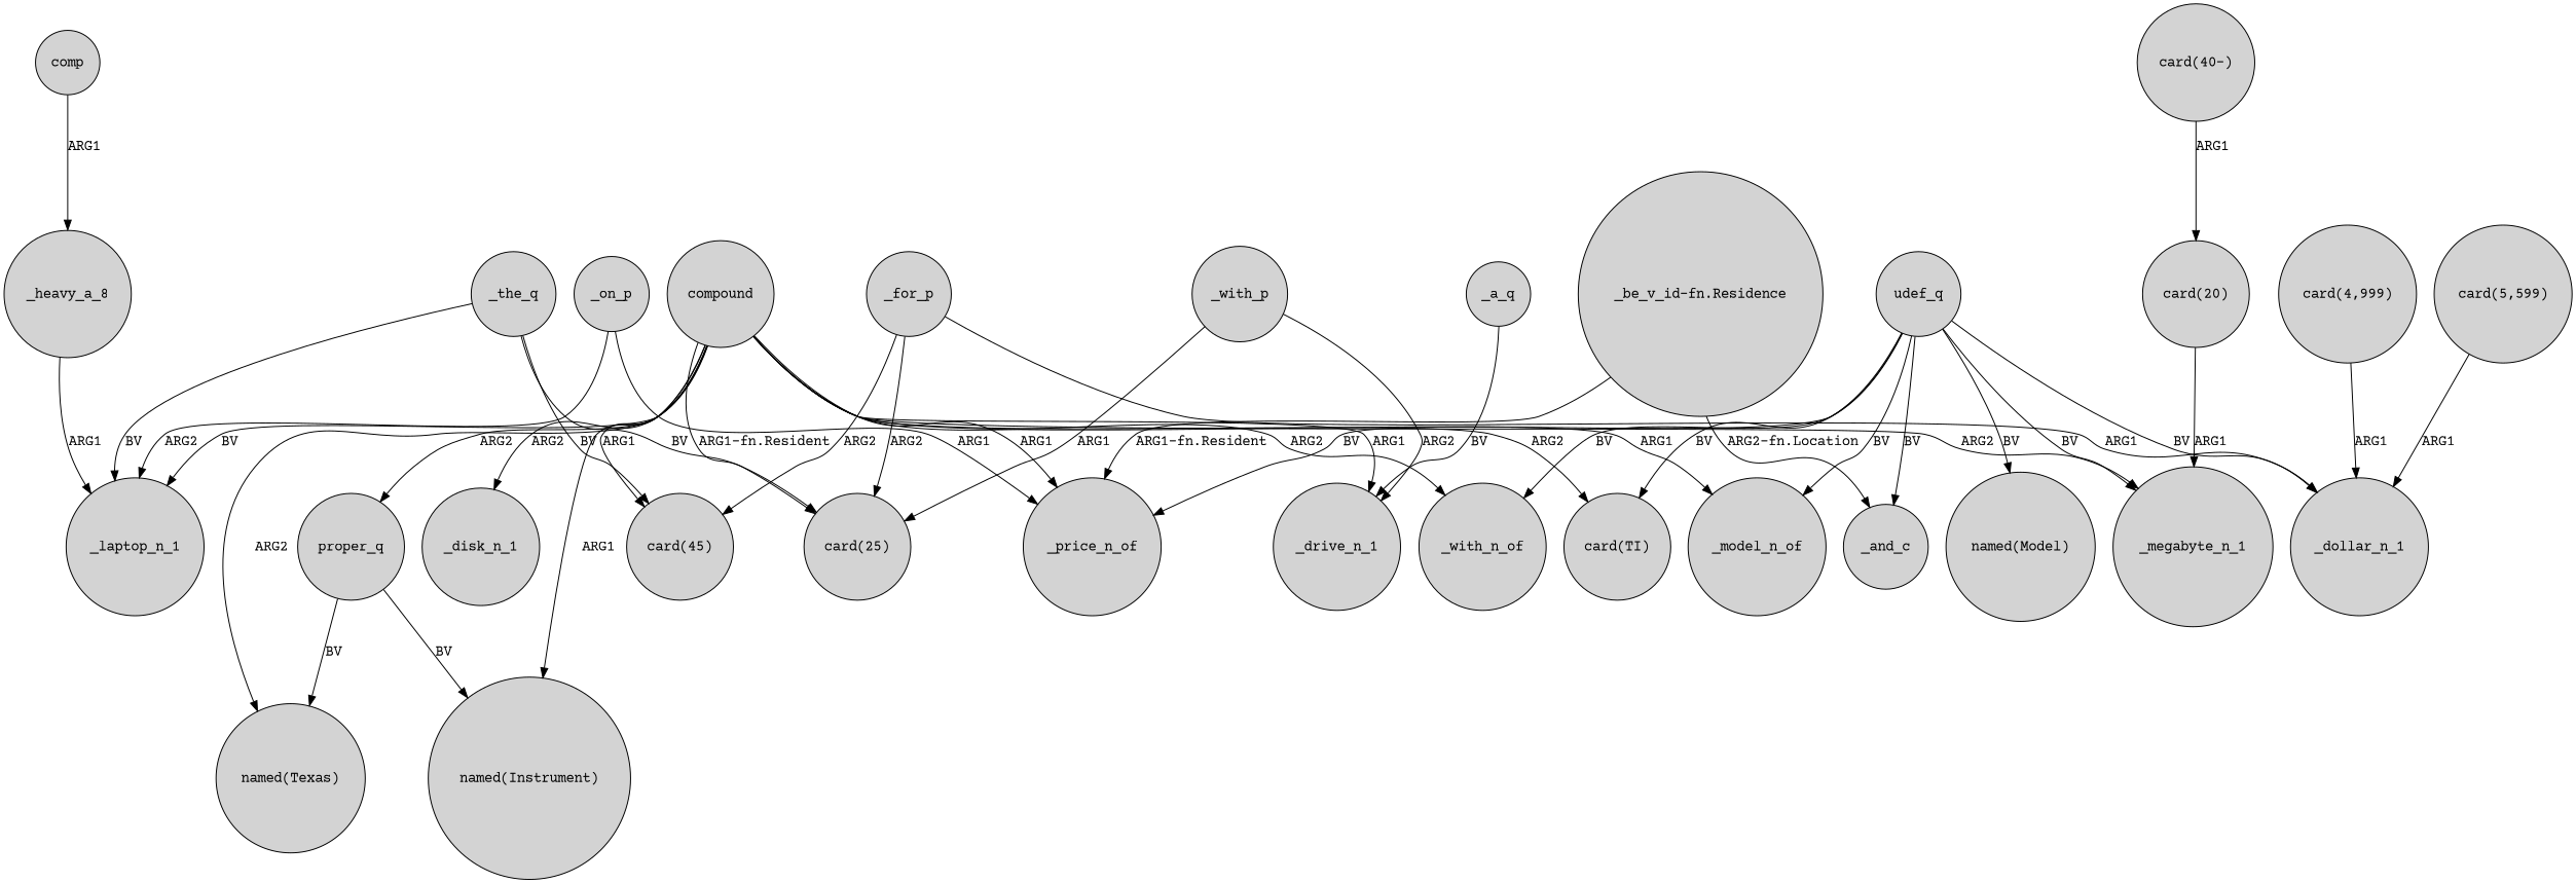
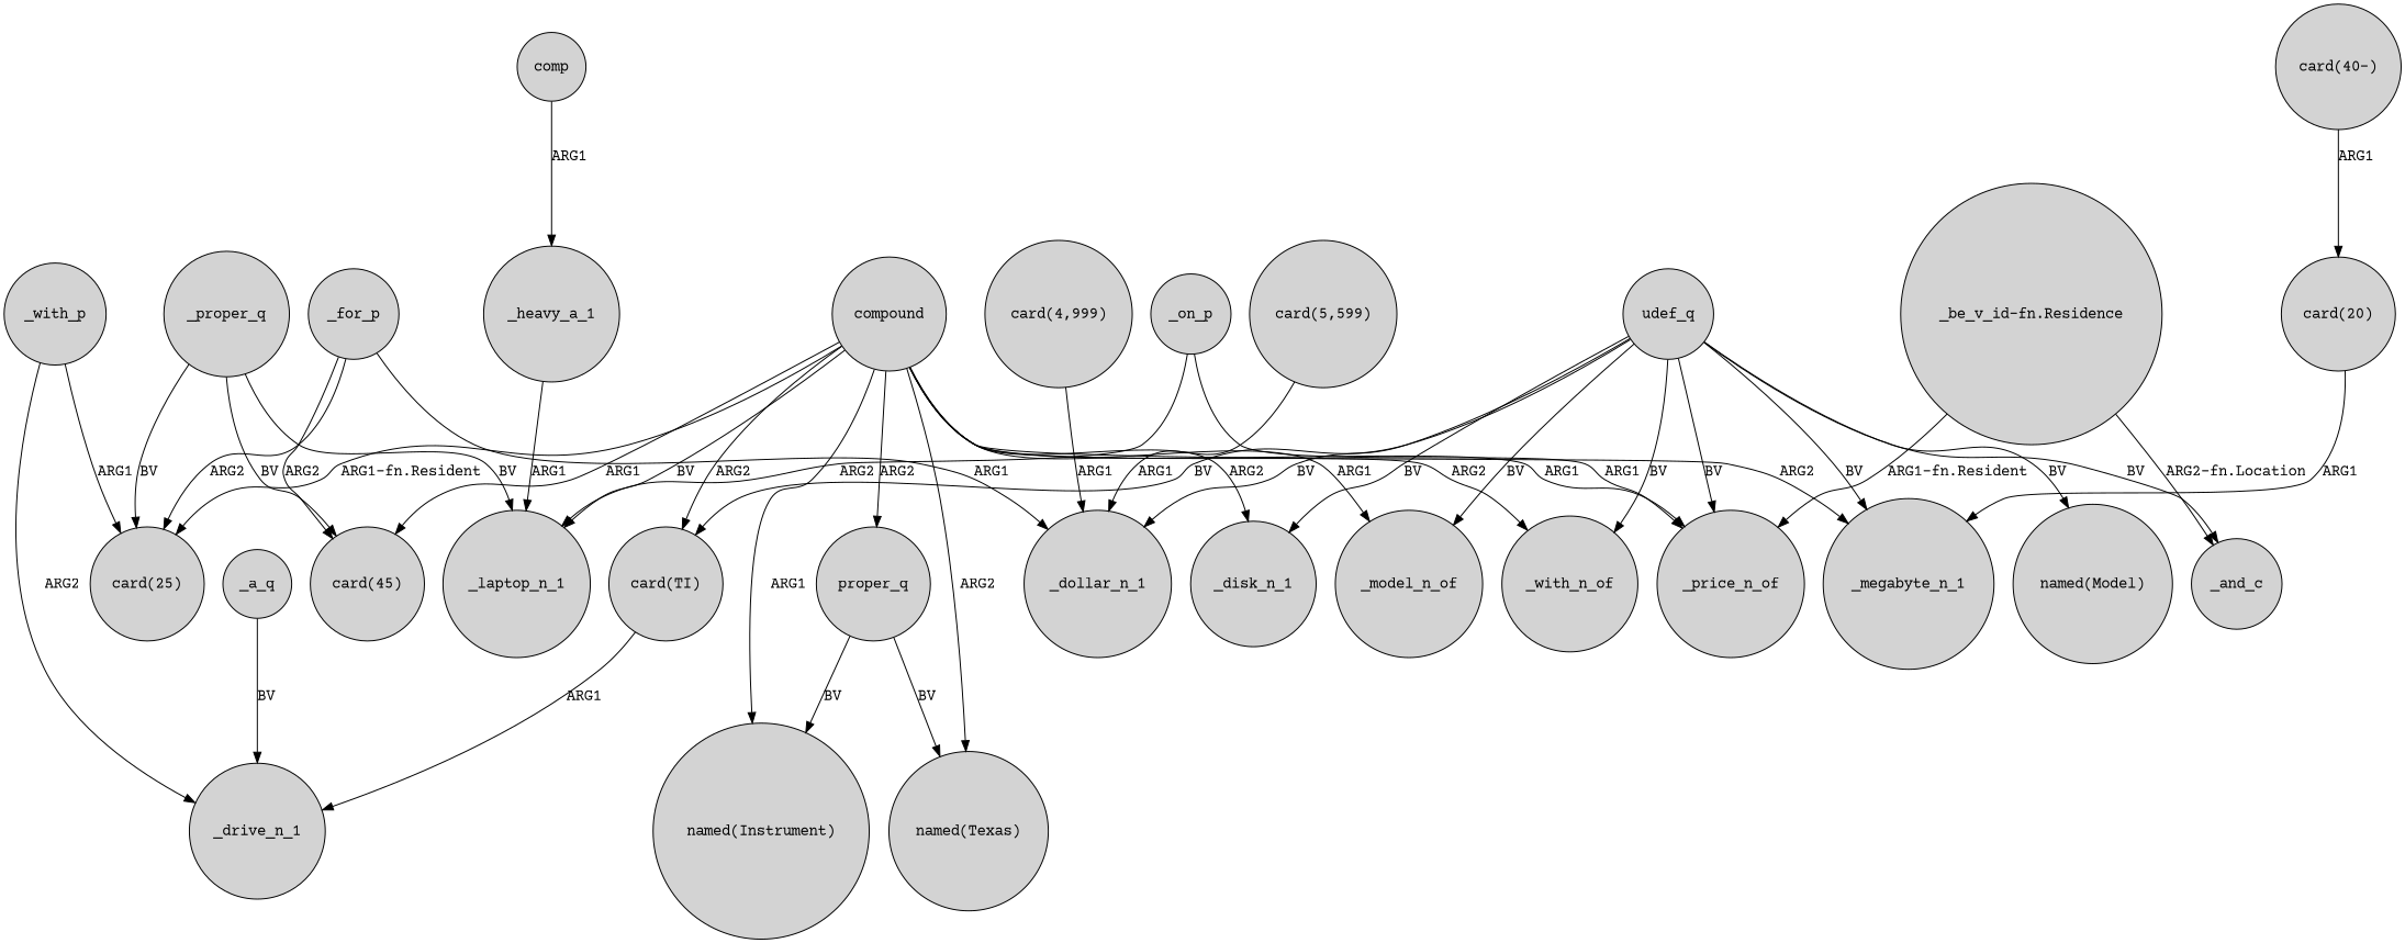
  digraph {
    fontname="Courier Prime"
    node [fontname="Courier Prime" shape=circle style=filled]
    edge [fontname="Courier Prime"]
    n1 [label="card(TI)"]
    compound
    "named(Texas)"
    "named(Instrument)"
    _laptop_n_1
    _disk_n_1
    _megabyte_n_1
    "card(25)"
    "card(45)"
    _price_n_of
    _model_n_of
    _drive_n_1
    n13 [label=_with_n_of]
    proper_q
-   _heavy_a_1 [label=_heavy_a_8]
+   _heavy_a_1
    udef_q
    "named(Model)"
    _dollar_n_1
    _and_c
    "card(20)"
-   _the_q
+   _the_q [label=_proper_q]
    _on_p
    "_be_v_id-fn.Residence"
    _with_p
    comp
    "card(4,999)"
    "card(5,599)"
    _for_p
    _a_q
    "card(40-)"
    compound -> n1 [label=ARG2]
    compound -> "named(Texas)" [label=ARG2]
    compound -> "named(Instrument)" [label=ARG1]
    compound -> _laptop_n_1 [label=BV]
    compound -> _disk_n_1 [label=ARG2]
    compound -> _megabyte_n_1 [label=ARG2]
    compound -> "card(25)" [label="ARG1-fn.Resident"]
    compound -> "card(45)" [label=ARG1]
    compound -> _price_n_of [label=ARG1]
    compound -> _model_n_of [label=ARG1]
-   compound -> _drive_n_1 [label=ARG1]
+   n1 -> _drive_n_1 [label=ARG1]
    compound -> n13 [label=ARG2]
    compound -> proper_q [label=ARG2]
    proper_q -> "named(Texas)" [label=BV]
    proper_q -> "named(Instrument)" [label=BV]
    _heavy_a_1 -> _laptop_n_1 [label=ARG1]
    udef_q -> n1 [label=BV]
+   udef_q -> _disk_n_1 [label=BV]
    udef_q -> _megabyte_n_1 [label=BV]
    udef_q -> _price_n_of [label=BV]
    udef_q -> _model_n_of [label=BV]
    udef_q -> n13 [label=BV]
    udef_q -> "named(Model)" [label=BV]
    udef_q -> _dollar_n_1 [label=BV]
    udef_q -> _and_c [label=BV]
    "card(20)" -> _megabyte_n_1 [label=ARG1]
    _the_q -> _laptop_n_1 [label=BV]
    _the_q -> "card(25)" [label=BV]
    _the_q -> "card(45)" [label=BV]
    _on_p -> _laptop_n_1 [label=ARG2]
    _on_p -> _price_n_of [label=ARG1]
    "_be_v_id-fn.Residence" -> _price_n_of [label="ARG1-fn.Resident"]
    "_be_v_id-fn.Residence" -> _and_c [label="ARG2-fn.Location"]
    _with_p -> "card(25)" [label=ARG1]
    _with_p -> _drive_n_1 [label=ARG2]
    comp -> _heavy_a_1 [label=ARG1]
    "card(4,999)" -> _dollar_n_1 [label=ARG1]
    "card(5,599)" -> _dollar_n_1 [label=ARG1]
    _for_p -> "card(25)" [label=ARG2]
    _for_p -> "card(45)" [label=ARG2]
    _for_p -> _dollar_n_1 [label=ARG1]
    _a_q -> _drive_n_1 [label=BV]
    "card(40-)" -> "card(20)" [label=ARG1]
  }
